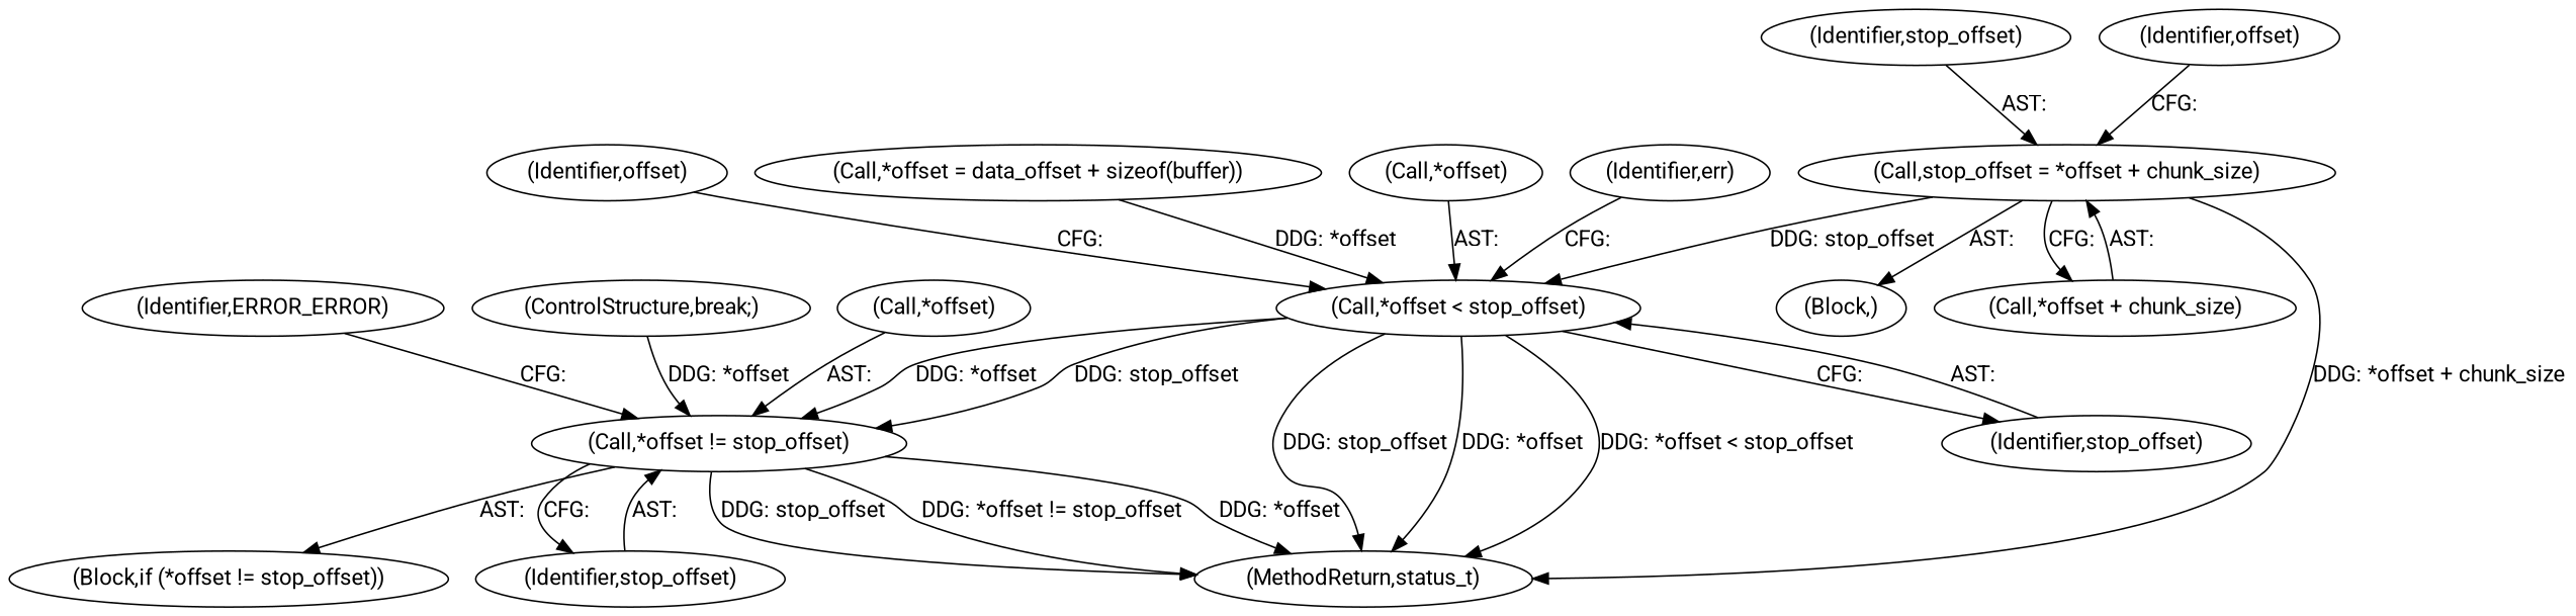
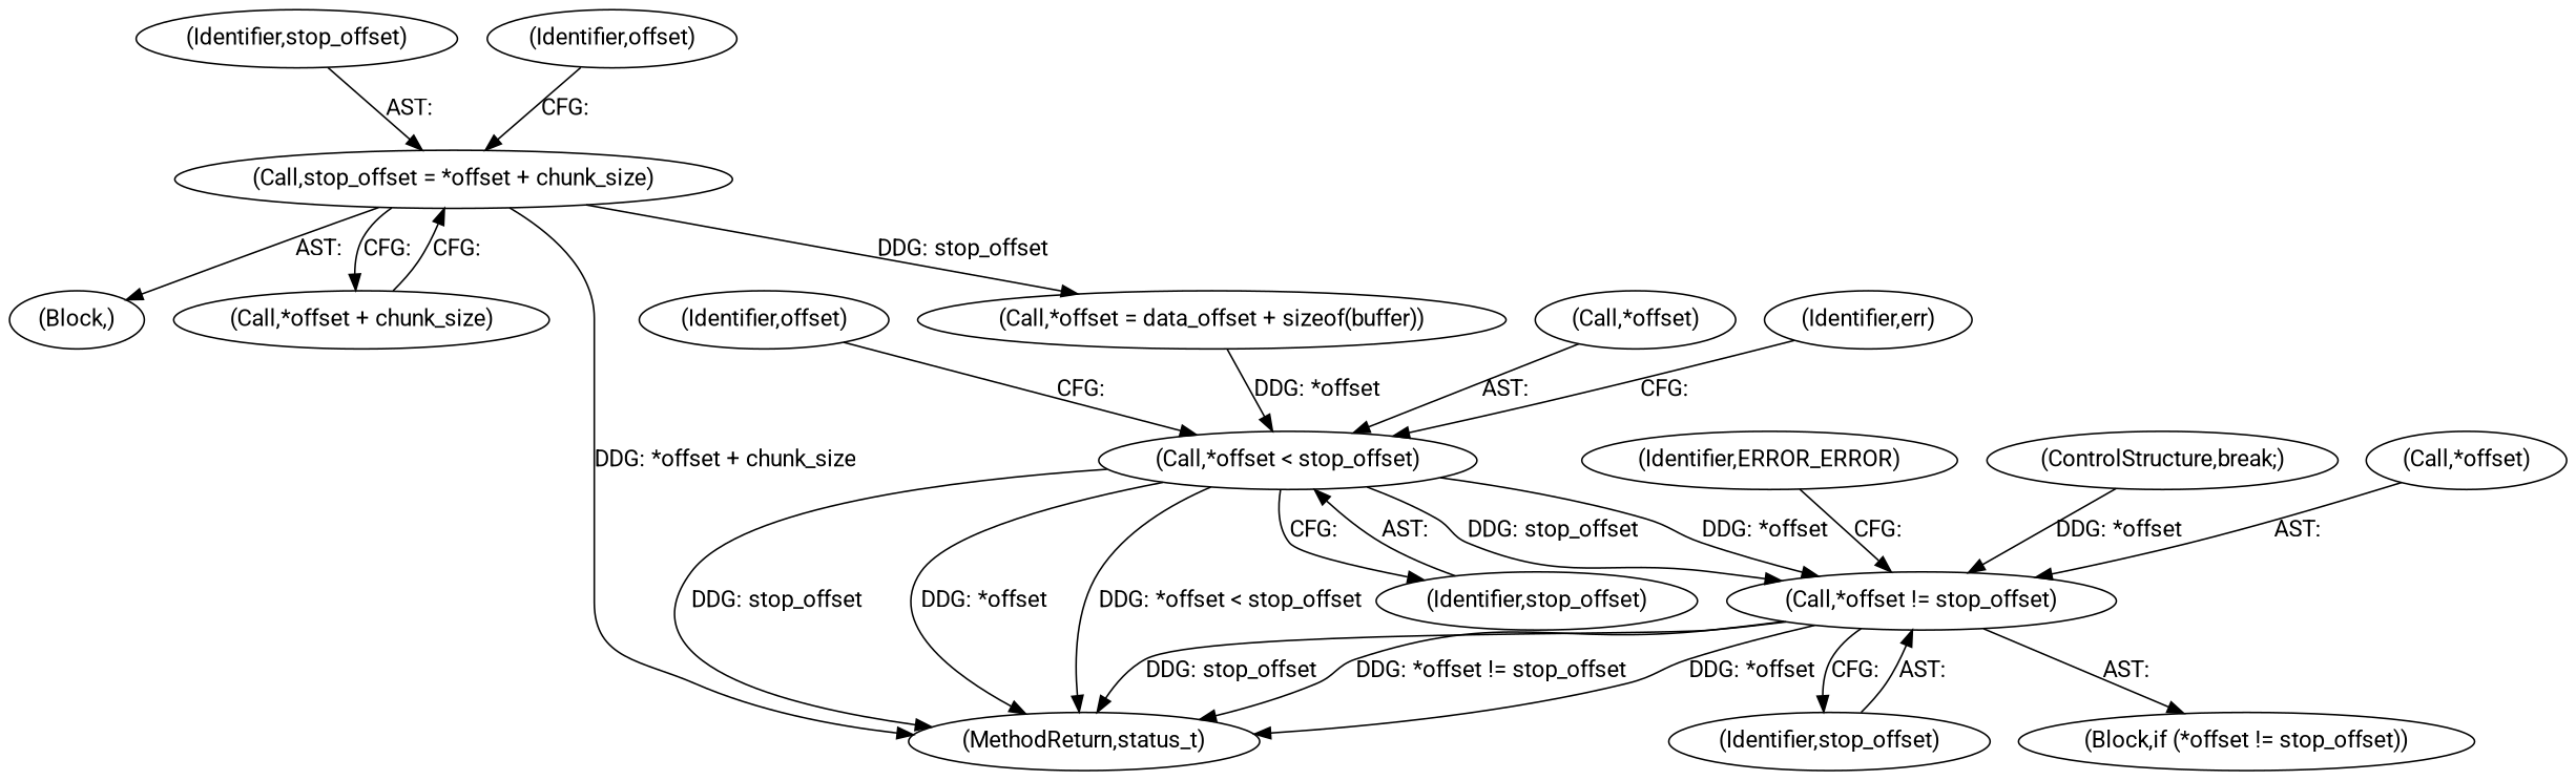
  digraph {
    fontname=Roboto
    node [fontname=Roboto]
    edge [fontname=Roboto]
    n1 [label="(Call,stop_offset = *offset + chunk_size)"]
    n2 [label="(Call,*offset < stop_offset)"]
    n3 [label="(Block,)"]
    n4 [label="(Call,*offset + chunk_size)"]
    n5 [label="(MethodReturn,status_t)"]
    n6 [label="(Call,*offset != stop_offset)"]
    n7 [label="(Identifier,stop_offset)"]
    n8 [label="(Block,if (*offset != stop_offset))"]
    n9 [label="(Identifier,stop_offset)"]
    n10 [label="(Identifier,stop_offset)"]
    n11 [label="(Identifier,offset)"]
    n12 [label="(Identifier,ERROR_ERROR)"]
    n13 [label="(ControlStructure,break;)"]
    n14 [label="(Call,*offset = data_offset + sizeof(buffer))"]
    n15 [label="(Identifier,offset)"]
    n16 [label="(Call,*offset)"]
    n17 [label="(Call,*offset)"]
    n18 [label="(Identifier,err)"]
-   n1 -> n2 [label="DDG: stop_offset"]
+   n1 -> n14 [label="DDG: stop_offset"]
    n1 -> n3 [label="AST: "]
    n1 -> n4 [label="CFG: "]
    n1 -> n5 [label="DDG: *offset + chunk_size"]
    n2 -> n5 [label="DDG: stop_offset"]
    n2 -> n5 [label="DDG: *offset"]
    n2 -> n5 [label="DDG: *offset < stop_offset"]
    n2 -> n6 [label="DDG: *offset"]
    n2 -> n6 [label="DDG: stop_offset"]
    n2 -> n7 [label="CFG: "]
-   n4 -> n1 [label="AST: "]
+   n4 -> n1 [label="CFG: "]
    n6 -> n5 [label="DDG: stop_offset"]
    n6 -> n5 [label="DDG: *offset != stop_offset"]
    n6 -> n5 [label="DDG: *offset"]
    n6 -> n8 [label="AST: "]
    n6 -> n9 [label="CFG: "]
    n7 -> n2 [label="AST: "]
    n9 -> n6 [label="AST: "]
    n10 -> n1 [label="AST: "]
    n11 -> n2 [label="CFG: "]
    n12 -> n6 [label="CFG: "]
    n13 -> n6 [label="DDG: *offset"]
    n14 -> n2 [label="DDG: *offset"]
    n15 -> n1 [label="CFG: "]
    n16 -> n6 [label="AST: "]
    n17 -> n2 [label="AST: "]
    n18 -> n2 [label="CFG: "]
  }
